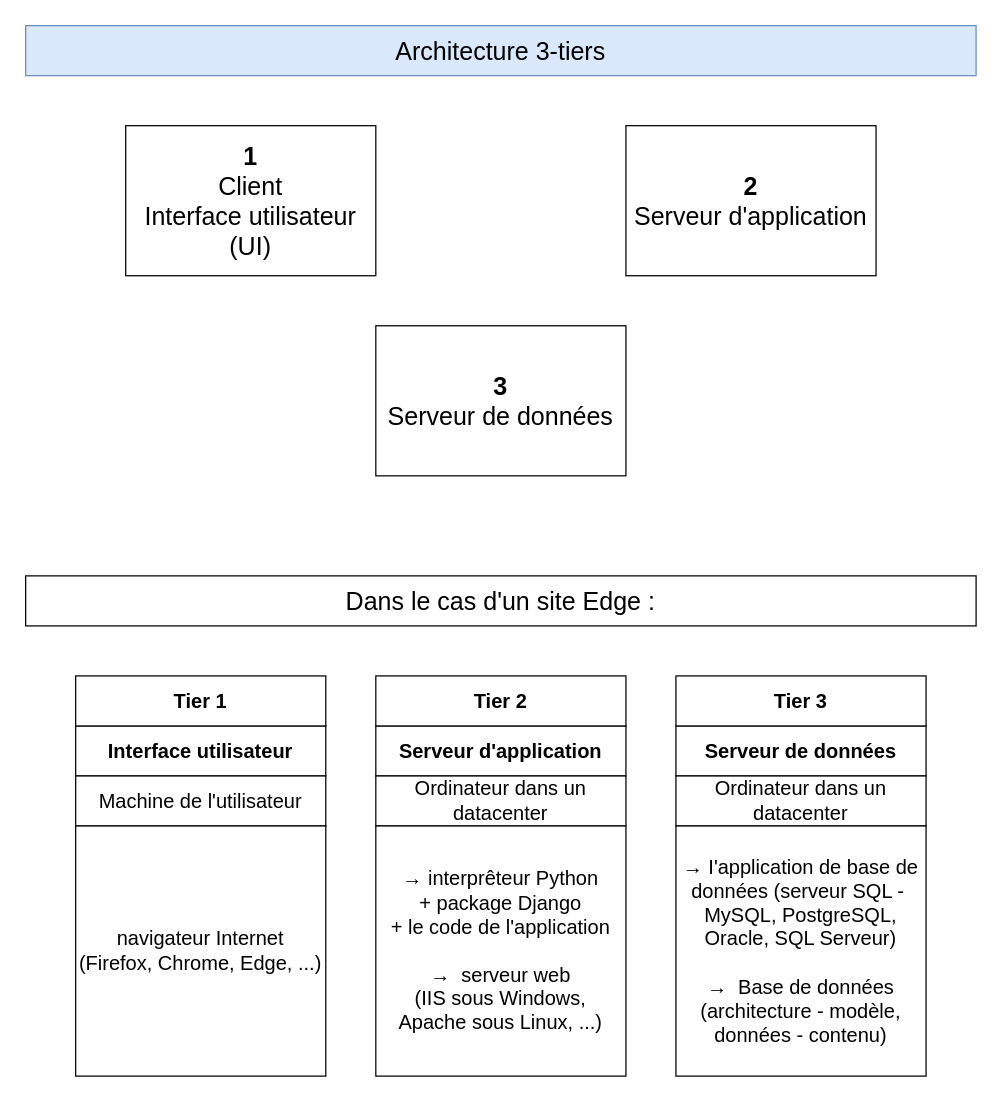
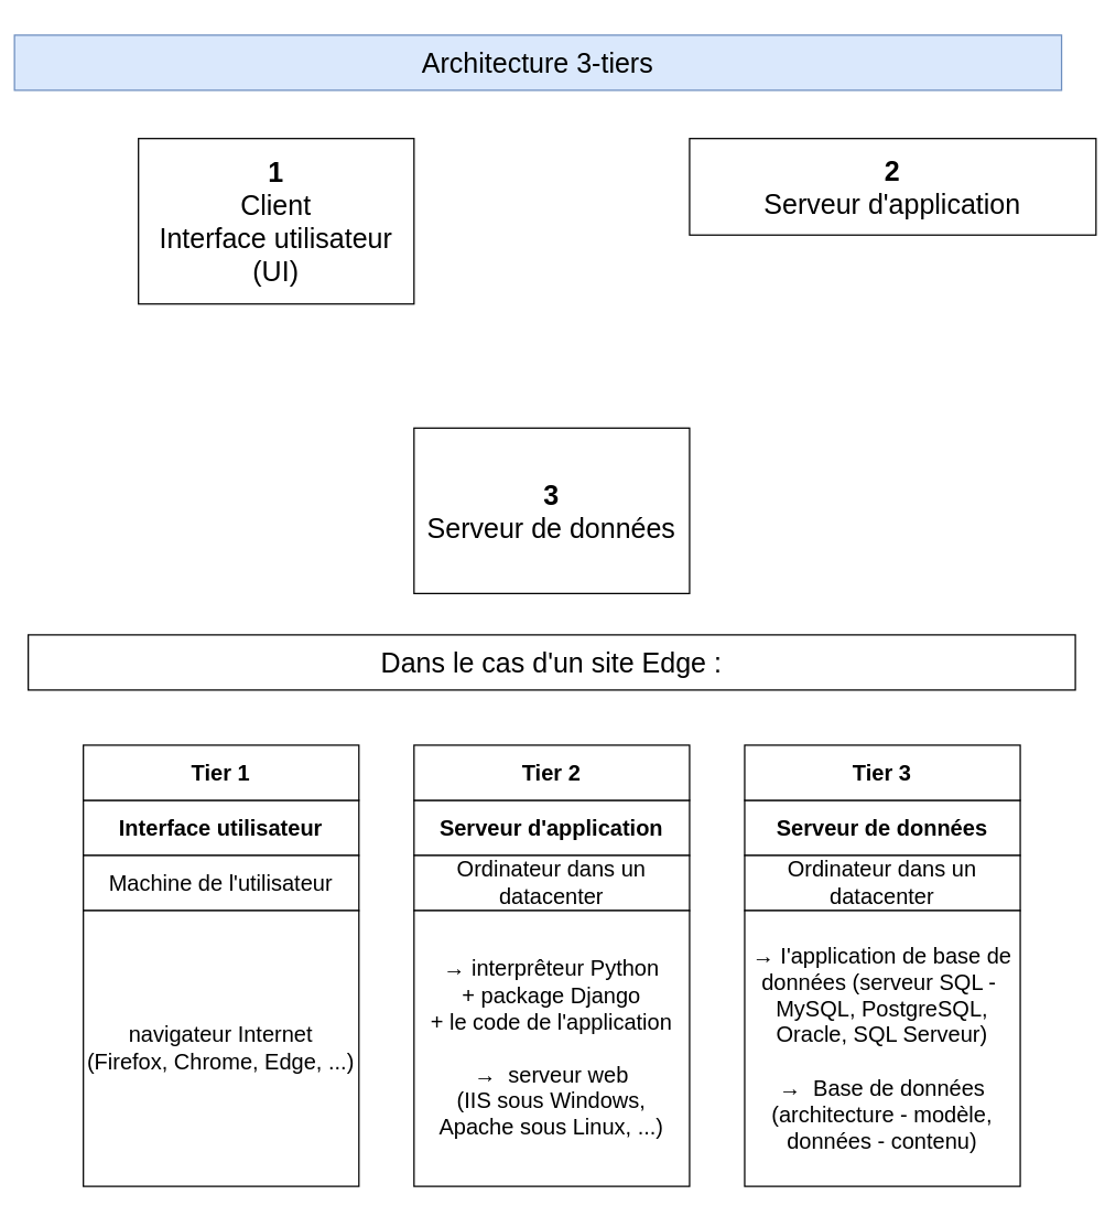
  <mxCell id="0" />
  <mxCell id="1" parent="0" />
  <mxCell id="2" value="&lt;b&gt;1&lt;/b&gt;&lt;br&gt;Client&lt;br style=&quot;font-size: 20px&quot;&gt;Interface utilisateur&lt;br style=&quot;font-size: 20px&quot;&gt;(UI)" style="rounded=0;whiteSpace=wrap;html=1;fontSize=20;" parent="1" vertex="1"><mxGeometry x="100" y="100" width="200" height="120" as="geometry" /></mxCell>
- <mxCell id="3" value="&lt;b&gt;2&lt;/b&gt;&lt;br&gt;Serveur d'application" style="rounded=0;whiteSpace=wrap;html=1;fontSize=20;" parent="1" vertex="1"><mxGeometry x="500" y="100" width="200" height="120" as="geometry" /></mxCell>
- <mxCell id="4" value="&lt;b&gt;3&lt;/b&gt;&lt;br&gt;Serveur de données" style="rounded=0;whiteSpace=wrap;html=1;fontSize=20;" parent="1" vertex="1"><mxGeometry x="300" y="260" width="200" height="120" as="geometry" /></mxCell>
- <mxCell id="5" value="Architecture 3-tiers" style="rounded=0;whiteSpace=wrap;html=1;fontSize=20;fillColor=#dae8fc;strokeColor=#6c8ebf;" parent="1" vertex="1"><mxGeometry x="20" y="20" width="760" height="40" as="geometry" /></mxCell>
+ <mxCell id="3" value="&lt;b&gt;2&lt;/b&gt;&lt;br&gt;Serveur d'application" style="rounded=0;whiteSpace=wrap;html=1;fontSize=20;" parent="1" vertex="1"><mxGeometry x="500" y="100" width="295" height="70" as="geometry" /></mxCell>
+ <mxCell id="4" value="&lt;b&gt;3&lt;/b&gt;&lt;br&gt;Serveur de données" style="rounded=0;whiteSpace=wrap;html=1;fontSize=20;" parent="1" vertex="1"><mxGeometry x="300" y="310" width="200" height="120" as="geometry" /></mxCell>
+ <mxCell id="5" value="Architecture 3-tiers" style="rounded=0;whiteSpace=wrap;html=1;fontSize=20;fillColor=#dae8fc;strokeColor=#6c8ebf;" parent="1" vertex="1"><mxGeometry x="10" y="25" width="760" height="40" as="geometry" /></mxCell>
  <mxCell id="6" value="Dans le cas d'un site Edge :" style="rounded=0;whiteSpace=wrap;html=1;fontSize=20;" parent="1" vertex="1"><mxGeometry x="20" y="460" width="760" height="40" as="geometry" /></mxCell>
  <mxCell id="7" value="Interface utilisateur" style="rounded=0;whiteSpace=wrap;html=1;fontSize=16;fontStyle=1" parent="1" vertex="1"><mxGeometry x="60" y="580" width="200" height="40" as="geometry" /></mxCell>
  <mxCell id="8" value="Tier 1" style="rounded=0;whiteSpace=wrap;html=1;fontSize=16;fontStyle=1" parent="1" vertex="1"><mxGeometry x="60" y="540" width="200" height="40" as="geometry" /></mxCell>
  <mxCell id="9" value="Machine de l'utilisateur" style="rounded=0;whiteSpace=wrap;html=1;fontSize=16;" parent="1" vertex="1"><mxGeometry x="60" y="620" width="200" height="40" as="geometry" /></mxCell>
  <mxCell id="10" value="navigateur Internet&lt;br&gt;(Firefox, Chrome, Edge, ...)" style="rounded=0;whiteSpace=wrap;html=1;fontSize=16;" parent="1" vertex="1"><mxGeometry x="60" y="660" width="200" height="200" as="geometry" /></mxCell>
  <mxCell id="11" value="Serveur d'application" style="rounded=0;whiteSpace=wrap;html=1;fontSize=16;fontStyle=1" parent="1" vertex="1"><mxGeometry x="300" y="580" width="200" height="40" as="geometry" /></mxCell>
  <mxCell id="12" value="Tier 2" style="rounded=0;whiteSpace=wrap;html=1;fontSize=16;fontStyle=1" parent="1" vertex="1"><mxGeometry x="300" y="540" width="200" height="40" as="geometry" /></mxCell>
  <mxCell id="13" value="Ordinateur dans un datacenter" style="rounded=0;whiteSpace=wrap;html=1;fontSize=16;" parent="1" vertex="1"><mxGeometry x="300" y="620" width="200" height="40" as="geometry" /></mxCell>
  <mxCell id="14" value="&lt;span style=&quot;font-size: 16px&quot;&gt;→ interprêteur Python &lt;br&gt;+ package Django &lt;br&gt;+ le code de l'application&lt;br&gt;&lt;/span&gt;&lt;br style=&quot;font-size: 16px&quot;&gt;&lt;span style=&quot;font-size: 16px&quot;&gt;→&amp;nbsp; serveur web&lt;br&gt;(IIS sous Windows, &lt;br&gt;Apache sous Linux, ...)&lt;/span&gt;" style="rounded=0;whiteSpace=wrap;html=1;fontSize=16;" parent="1" vertex="1"><mxGeometry x="300" y="660" width="200" height="200" as="geometry" /></mxCell>
  <mxCell id="15" value="Serveur de données" style="rounded=0;whiteSpace=wrap;html=1;fontSize=16;fontStyle=1" parent="1" vertex="1"><mxGeometry x="540" y="580" width="200" height="40" as="geometry" /></mxCell>
  <mxCell id="16" value="Tier 3" style="rounded=0;whiteSpace=wrap;html=1;fontSize=16;fontStyle=1" parent="1" vertex="1"><mxGeometry x="540" y="540" width="200" height="40" as="geometry" /></mxCell>
  <mxCell id="17" value="Ordinateur dans un datacenter" style="rounded=0;whiteSpace=wrap;html=1;fontSize=16;" parent="1" vertex="1"><mxGeometry x="540" y="620" width="200" height="40" as="geometry" /></mxCell>
  <mxCell id="18" value="&lt;span style=&quot;font-size: 16px&quot;&gt;→ I'application de base de données (serveur SQL -&amp;nbsp;&lt;br&gt;MySQL, PostgreSQL, Oracle, SQL Serveur)&lt;br&gt;&lt;/span&gt;&lt;br style=&quot;font-size: 16px&quot;&gt;&lt;span style=&quot;font-size: 16px&quot;&gt;→&amp;nbsp; Base de données&lt;br&gt;(architecture - modèle,&lt;br&gt;données - contenu)&lt;br&gt;&lt;/span&gt;" style="rounded=0;whiteSpace=wrap;html=1;fontSize=16;" parent="1" vertex="1"><mxGeometry x="540" y="660" width="200" height="200" as="geometry" /></mxCell>
